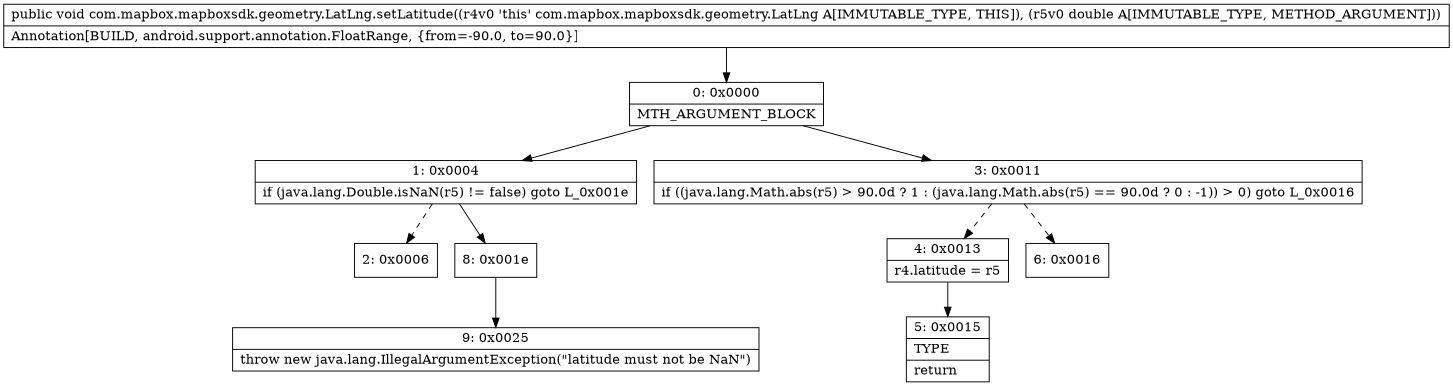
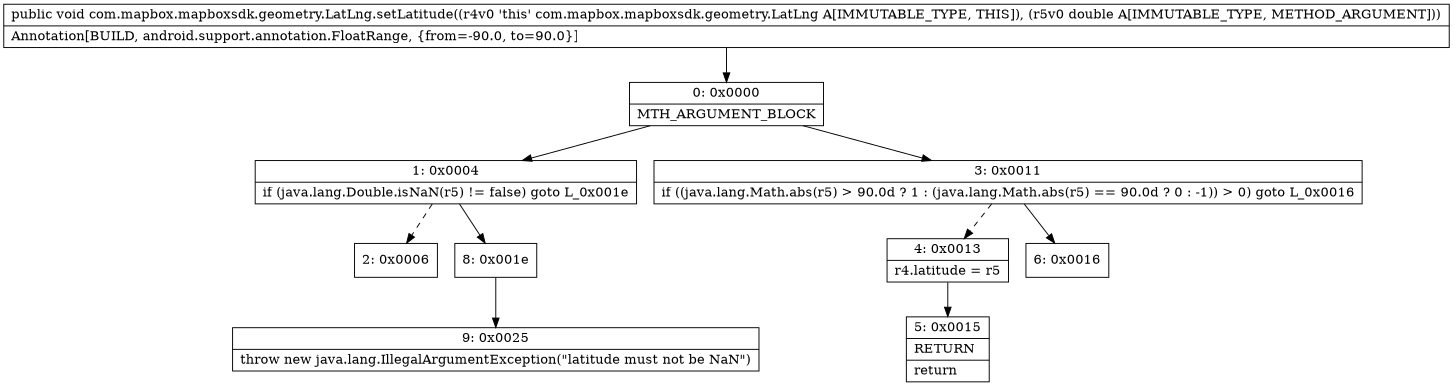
  digraph {
    node [shape=record]
    n1 [label="{0\:\ 0x0000|MTH_ARGUMENT_BLOCK\l}"]
    n2 [label="{1\:\ 0x0004|if (java.lang.Double.isNaN(r5) != false) goto L_0x001e\l}"]
    n3 [label="{3\:\ 0x0011|if ((java.lang.Math.abs(r5) \> 90.0d ? 1 : (java.lang.Math.abs(r5) == 90.0d ? 0 : \-1)) \> 0) goto L_0x0016\l}"]
    n4 [label="{2\:\ 0x0006}"]
    n5 [label="{8\:\ 0x001e}"]
    n6 [label="{9\:\ 0x0025|throw new java.lang.IllegalArgumentException(\"latitude must not be NaN\")\l}"]
    n7 [label="{4\:\ 0x0013|r4.latitude = r5\l}"]
    n8 [label="{6\:\ 0x0016}"]
-   n9 [label="{5\:\ 0x0015|TYPE\l|return\l}"]
+   n9 [label="{5\:\ 0x0015|RETURN\l|return\l}"]
    n10 [label="{public void com.mapbox.mapboxsdk.geometry.LatLng.setLatitude((r4v0 'this' com.mapbox.mapboxsdk.geometry.LatLng A[IMMUTABLE_TYPE, THIS]), (r5v0 double A[IMMUTABLE_TYPE, METHOD_ARGUMENT]))  | Annotation[BUILD, android.support.annotation.FloatRange, \{from=\-90.0, to=90.0\}]\l}"]
    n1 -> n2
    n1 -> n3
    n2 -> n4 [style=dashed]
    n2 -> n5
    n3 -> n7 [style=dashed]
-   n3 -> n8 [style=dashed]
+   n3 -> n8
    n5 -> n6
    n7 -> n9
    n10 -> n1
  }
